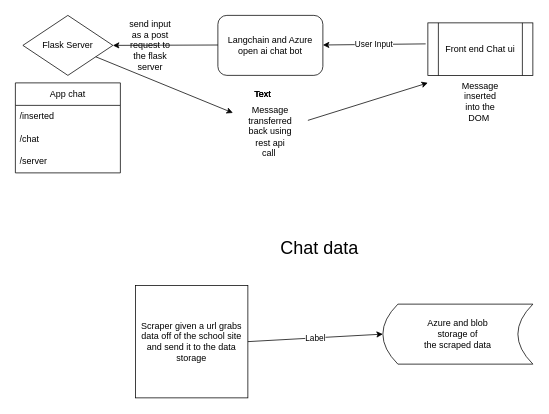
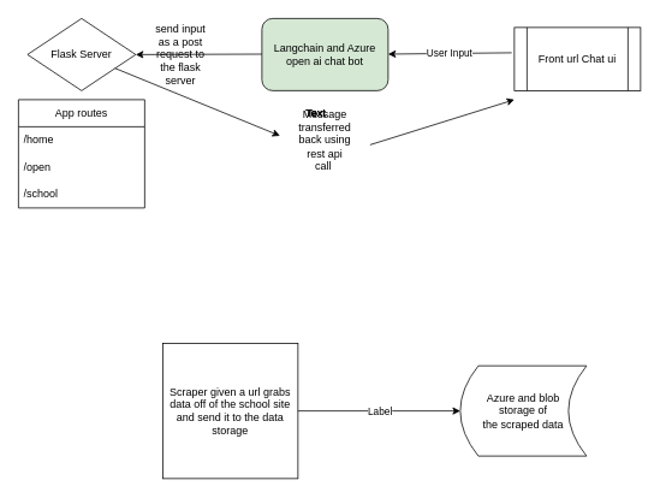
  <mxCell id="0" />
  <mxCell id="1" parent="0" />
  <mxCell id="2" value="Flask Server" style="rhombus;whiteSpace=wrap;html=1;" vertex="1" parent="1"><mxGeometry x="30" y="20" width="120" height="80" as="geometry" /></mxCell>
- <mxCell id="3" value="Langchain and Azure open ai chat bot" style="rounded=1;whiteSpace=wrap;html=1;" vertex="1" parent="1"><mxGeometry x="290" y="20" width="140" height="80" as="geometry" /></mxCell>
- <mxCell id="4" value="App chat" style="swimlane;fontStyle=0;childLayout=stackLayout;horizontal=1;startSize=30;horizontalStack=0;resizeParent=1;resizeParentMax=0;resizeLast=0;collapsible=1;marginBottom=0;whiteSpace=wrap;html=1;" vertex="1" parent="1"><mxGeometry x="20" y="110" width="140" height="120" as="geometry" /></mxCell>
- <mxCell id="5" value="/inserted" style="text;strokeColor=none;fillColor=none;align=left;verticalAlign=middle;spacingLeft=4;spacingRight=4;overflow=hidden;points=[[0,0.5],[1,0.5]];portConstraint=eastwest;rotatable=0;whiteSpace=wrap;html=1;" vertex="1" parent="4"><mxGeometry y="30" width="140" height="30" as="geometry" /></mxCell>
- <mxCell id="6" value="/chat" style="text;strokeColor=none;fillColor=none;align=left;verticalAlign=middle;spacingLeft=4;spacingRight=4;overflow=hidden;points=[[0,0.5],[1,0.5]];portConstraint=eastwest;rotatable=0;whiteSpace=wrap;html=1;" vertex="1" parent="4"><mxGeometry y="60" width="140" height="30" as="geometry" /></mxCell>
- <mxCell id="7" value="/server" style="text;strokeColor=none;fillColor=none;align=left;verticalAlign=middle;spacingLeft=4;spacingRight=4;overflow=hidden;points=[[0,0.5],[1,0.5]];portConstraint=eastwest;rotatable=0;whiteSpace=wrap;html=1;" vertex="1" parent="4"><mxGeometry y="90" width="140" height="30" as="geometry" /></mxCell>
- <mxCell id="8" value="Front end Chat ui" style="shape=process;whiteSpace=wrap;html=1;backgroundOutline=1;" vertex="1" parent="1"><mxGeometry x="570" y="30" width="140" height="70" as="geometry" /></mxCell>
+ <mxCell id="3" value="Langchain and Azure open ai chat bot" style="rounded=1;whiteSpace=wrap;html=1;fillColor=#d5e8d4;" vertex="1" parent="1"><mxGeometry x="290" y="20" width="140" height="80" as="geometry" /></mxCell>
+ <mxCell id="4" value="App routes" style="swimlane;fontStyle=0;childLayout=stackLayout;horizontal=1;startSize=30;horizontalStack=0;resizeParent=1;resizeParentMax=0;resizeLast=0;collapsible=1;marginBottom=0;whiteSpace=wrap;html=1;" vertex="1" parent="1"><mxGeometry x="20" y="110" width="140" height="120" as="geometry" /></mxCell>
+ <mxCell id="5" value="/home" style="text;strokeColor=none;fillColor=none;align=left;verticalAlign=middle;spacingLeft=4;spacingRight=4;overflow=hidden;points=[[0,0.5],[1,0.5]];portConstraint=eastwest;rotatable=0;whiteSpace=wrap;html=1;" vertex="1" parent="4"><mxGeometry y="30" width="140" height="30" as="geometry" /></mxCell>
+ <mxCell id="6" value="/open" style="text;strokeColor=none;fillColor=none;align=left;verticalAlign=middle;spacingLeft=4;spacingRight=4;overflow=hidden;points=[[0,0.5],[1,0.5]];portConstraint=eastwest;rotatable=0;whiteSpace=wrap;html=1;" vertex="1" parent="4"><mxGeometry y="60" width="140" height="30" as="geometry" /></mxCell>
+ <mxCell id="7" value="/school" style="text;strokeColor=none;fillColor=none;align=left;verticalAlign=middle;spacingLeft=4;spacingRight=4;overflow=hidden;points=[[0,0.5],[1,0.5]];portConstraint=eastwest;rotatable=0;whiteSpace=wrap;html=1;" vertex="1" parent="4"><mxGeometry y="90" width="140" height="30" as="geometry" /></mxCell>
+ <mxCell id="8" value="Front url Chat ui" style="shape=process;whiteSpace=wrap;html=1;backgroundOutline=1;" vertex="1" parent="1"><mxGeometry x="570" y="30" width="140" height="70" as="geometry" /></mxCell>
  <mxCell id="9" value="User Input" style="endArrow=classic;html=1;rounded=0;exitX=-0.021;exitY=0.4;exitDx=0;exitDy=0;exitPerimeter=0;" edge="1" parent="1" source="8"><mxGeometry x="0.007" relative="1" as="geometry"><mxPoint x="530" y="59.5" as="sourcePoint" /><mxPoint x="430" y="59.5" as="targetPoint" /><mxPoint as="offset" /></mxGeometry></mxCell>
  <mxCell id="10" value="" style="endArrow=classic;html=1;rounded=0;entryX=1;entryY=0.5;entryDx=0;entryDy=0;" edge="1" parent="1" target="2"><mxGeometry relative="1" as="geometry"><mxPoint x="290" y="59.5" as="sourcePoint" /><mxPoint x="160" y="60" as="targetPoint" /></mxGeometry></mxCell>
  <mxCell id="11" value="send input as a post request to the flask server" style="text;html=1;strokeColor=none;fillColor=none;align=center;verticalAlign=middle;whiteSpace=wrap;rounded=0;" vertex="1" parent="1"><mxGeometry x="170" y="45" width="60" height="30" as="geometry" /></mxCell>
- <mxCell id="12" value="Message transferred back using rest api call&amp;nbsp;" style="text;html=1;strokeColor=none;fillColor=none;align=center;verticalAlign=middle;whiteSpace=wrap;rounded=0;" vertex="1" parent="1"><mxGeometry x="330" y="160" width="60" height="30" as="geometry" /></mxCell>
+ <mxCell id="12" value="Message transferred back using rest api call&amp;nbsp;" style="text;html=1;strokeColor=none;fillColor=none;align=center;verticalAlign=middle;whiteSpace=wrap;rounded=0;" vertex="1" parent="1"><mxGeometry x="330" y="140" width="60" height="30" as="geometry" /></mxCell>
  <mxCell id="13" value="" style="endArrow=classic;html=1;rounded=0;" edge="1" parent="1" source="2"><mxGeometry width="50" height="50" relative="1" as="geometry"><mxPoint x="195" y="140" as="sourcePoint" /><mxPoint x="310" y="150" as="targetPoint" /></mxGeometry></mxCell>
  <mxCell id="14" value="" style="endArrow=classic;html=1;rounded=0;" edge="1" parent="1"><mxGeometry width="50" height="50" relative="1" as="geometry"><mxPoint x="410" y="160" as="sourcePoint" /><mxPoint x="570" y="110" as="targetPoint" /></mxGeometry></mxCell>
  <mxCell id="15" value="Text" style="text;html=1;strokeColor=none;fillColor=none;align=center;verticalAlign=middle;whiteSpace=wrap;rounded=0;" vertex="1" parent="1"><mxGeometry x="320" y="110" width="60" height="30" as="geometry" /></mxCell>
  <mxCell id="16" value="Text" style="text;html=1;strokeColor=none;fillColor=none;align=center;verticalAlign=middle;whiteSpace=wrap;rounded=0;" vertex="1" parent="1"><mxGeometry x="320" y="110" width="60" height="30" as="geometry" /></mxCell>
  <mxCell id="17" value="Text" style="text;html=1;strokeColor=none;fillColor=none;align=center;verticalAlign=middle;whiteSpace=wrap;rounded=0;" vertex="1" parent="1"><mxGeometry x="320" y="110" width="60" height="30" as="geometry" /></mxCell>
- <mxCell id="18" value="Message inserted into the DOM&amp;nbsp;" style="text;html=1;strokeColor=none;fillColor=none;align=center;verticalAlign=middle;whiteSpace=wrap;rounded=0;" vertex="1" parent="1"><mxGeometry x="610" y="120" width="60" height="30" as="geometry" /></mxCell>
- <mxCell id="19" value="Azure and blob &lt;br&gt;storage of &lt;br&gt;the scraped data" style="shape=dataStorage;whiteSpace=wrap;html=1;fixedSize=1;" vertex="1" parent="1"><mxGeometry x="510" y="405" width="200" height="80" as="geometry" /></mxCell>
+ <mxCell id="19" value="Azure and blob &lt;br&gt;storage of &lt;br&gt;the scraped data" style="shape=dataStorage;whiteSpace=wrap;html=1;fixedSize=1;" vertex="1" parent="1"><mxGeometry x="510" y="405" width="140" height="100" as="geometry" /></mxCell>
  <mxCell id="20" value="Scraper given a url grabs data off of the school site and send it to the data storage" style="whiteSpace=wrap;html=1;aspect=fixed;" vertex="1" parent="1"><mxGeometry x="180" y="380" width="150" height="150" as="geometry" /></mxCell>
  <mxCell id="21" value="" style="endArrow=classic;html=1;rounded=0;entryX=0;entryY=0.5;entryDx=0;entryDy=0;exitX=1;exitY=0.5;exitDx=0;exitDy=0;" edge="1" parent="1" source="20" target="19"><mxGeometry relative="1" as="geometry"><mxPoint x="419" y="459.5" as="sourcePoint" /><mxPoint x="519" y="459.5" as="targetPoint" /></mxGeometry></mxCell>
  <mxCell id="22" value="Label" style="edgeLabel;resizable=0;html=1;align=center;verticalAlign=middle;" connectable="0" vertex="1" parent="21"><mxGeometry relative="1" as="geometry" /></mxCell>
- <mxCell id="23" value="&lt;font style=&quot;font-size: 24px;&quot;&gt;Chat data&amp;nbsp;&lt;/font&gt;" style="text;html=1;strokeColor=none;fillColor=none;align=center;verticalAlign=middle;whiteSpace=wrap;rounded=0;" vertex="1" parent="1"><mxGeometry x="344" y="310" width="170" height="40" as="geometry" /></mxCell>
